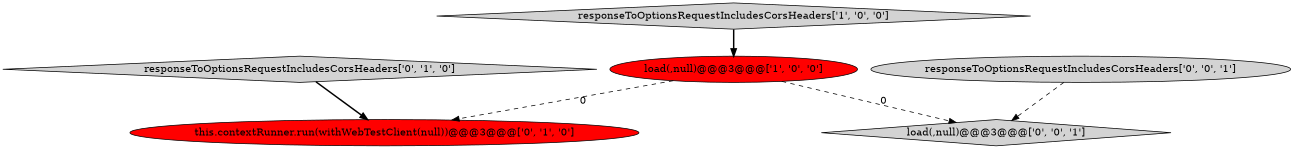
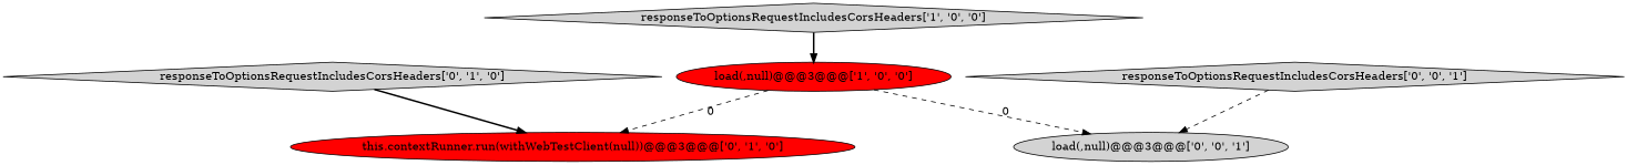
  digraph {
    node [fillcolor=lightgray shape=diamond style=filled]
    edge [style=dashed]
    n1 [label="responseToOptionsRequestIncludesCorsHeaders['0', '1', '0']"]
    n2 [fillcolor=red label="this.contextRunner.run(withWebTestClient(null))@@@3@@@['0', '1', '0']" shape=ellipse]
-   n3 [label="load(,null)@@@3@@@['0', '0', '1']"]
-   n4 [label="responseToOptionsRequestIncludesCorsHeaders['0', '0', '1']" shape=ellipse]
+   n3 [label="load(,null)@@@3@@@['0', '0', '1']" shape=ellipse]
+   n4 [label="responseToOptionsRequestIncludesCorsHeaders['0', '0', '1']"]
    n5 [label="responseToOptionsRequestIncludesCorsHeaders['1', '0', '0']"]
    n6 [fillcolor=red label="load(,null)@@@3@@@['1', '0', '0']" shape=ellipse]
    n1 -> n2 [style=bold]
    n4 -> n3
    n5 -> n6 [style=bold]
    n6 -> n2 [label=0]
    n6 -> n3 [label=0]
  }
